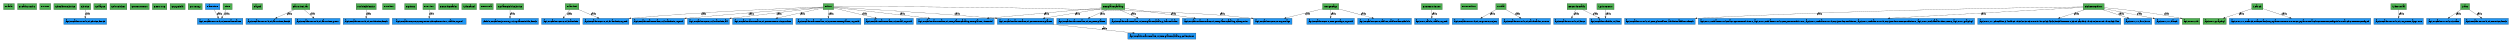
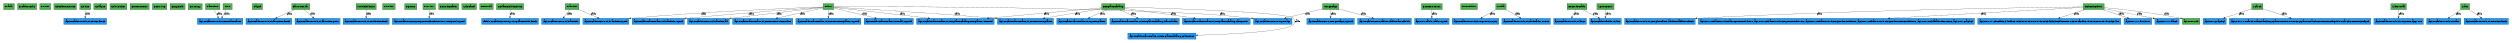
  digraph {
    rankdir=TB
    node [fillcolor="#2196F3" shape=box style=filled]
    n1 [fillcolor="#4CAF50" label=Avatar]
    n2 [fillcolor="#4CAF50" label=Breadcrumbs]
    n3 [fillcolor="#4CAF50" label=Button]
    n4 [fillcolor="#4CAF50" label=CheckboxChoice]
    n5 [fillcolor="#4CAF50" label=Choice]
    n6 [label="/api/x_cadso_work/ui/choice/fetch"]
    n7 [fillcolor="#4CAF50" label=Collapse]
    n8 [fillcolor="#4CAF50" label=ColorPicker]
    n9 [fillcolor="#4CAF50" label=ContextMenu]
    n10 [fillcolor="#4CAF50" label="COPY ME"]
    n11 [fillcolor="#4CAF50" label=CopyField]
    n12 [fillcolor="#4CAF50" label=Currency]
-   n13 [label=DateTime]
+   n13 [fillcolor="#4CAF50" label=DateTime]
    n14 [label="/api/x_cadso_work/ui/FormateDates"]
    n15 [fillcolor="#4CAF50" label=DayOf]
    n16 [fillcolor="#4CAF50" label=FavoriteStar]
    n17 [label="/api/x_cadso_work/ui/favorites/fetch"]
    n18 [label="/api/x_cadso_work/ui/favorites/post"]
    n19 [fillcolor="#4CAF50" label=MultiGlideList]
    n20 [label="/api/x_cadso_work/ui/multiList/fetch"]
    n21 [fillcolor="#4CAF50" label=Number]
    n22 [fillcolor="#4CAF50" label=Options]
    n23 [fillcolor="#4CAF50" label=Preview]
-   n24 [label="/api/x_cadso_core/component/fetchPreview/:table/:sysId"]
+   n24 [label="/api/x_cadso_core/component/fetchPreview/:scripted/:sysId"]
    n25 [fillcolor="#4CAF50" label=RecordHeader]
    n26 [fillcolor="#4CAF50" label=SidePanel]
    n27 [fillcolor="#4CAF50" label=TextArea]
    n28 [fillcolor="#4CAF50" label=Time]
    n29 [fillcolor="#4CAF50" label=UpdateFieldsChoice]
    n30 [label="/fields/x_cadso_journey/ui/updateFields/fetch"]
    n31 [fillcolor="#4CAF50" label=BrandKit]
    n32 [label="/api/x_cadso_core/ui/brandKit/:sysId"]
    n33 [label="/api/x_cadso_core/ui/brandKit"]
    n34 [fillcolor="#4CAF50" label=ContentViewer]
    n35 [label="api/now/table/:table/:sysId"]
    n36 [fillcolor="#4CAF50" label=Editor]
    n37 [label="/api/x_cadso_automate/ui/content_service/token"]
    n38 [label="/api/x_cadso_automate/ui/content_templates/:sys_id"]
    n39 [label="/api/x_cadso_automate/ui/template_catalog/templates/:item_id"]
    n40 [label="/api/x_cadso_automate/ui/content_templates"]
    n41 [label="/api/x_cadso_automate/ui/email/:sys_id"]
    n42 [label="/api/x_cadso_automate/ui/brandKit/:sysId"]
    n43 [label="/api/x_cadso_core/merge_tags"]
    n44 [label="/api/x_cadso_core/ui/brandKit/all"]
    n45 [fillcolor="#4CAF50" label=FormEditor]
    n46 [fillcolor="#4CAF50" label=MergeTags]
    n47 [label="/api/x_cadso_core/merge_tags/:sys_id"]
    n48 [label="/api/x_cadso_core/tables/:tableName/fields"]
    n49 [fillcolor="#4CAF50" label=Modal]
    n50 [label="/api/x_cadso_work/ui/requests/reject"]
    n51 [label="/api/x_cadso_work/ui/navheader/event"]
    n52 [fillcolor="#4CAF50" label=RecordDetails]
    n53 [label="api/x_cadso_work/ui/list2"]
    n54 [label="api/x_cadso_fields/ui/list"]
    n55 [fillcolor="#4CAF50" label=RichTextEditor]
    n56 [label="api/x_cadso_work/ui/complex_filter/additionalfiltersfetch"]
    n57 [label="/api/now/uxframework/macroponent_drivers,/api/now/uxframework/component_drivers,/api/now/uxframework/scripted_conditions,/api/now/uxframework/scripted_route_conditions,/api/now/uxf/databroker/exec,/api/now/graphql"]
    n58 [label="/api/now/v1/checklist/34edb69753d2030038e7e91b06dc343f/checklistItems/33e9ca2d531b030038e7e91b06dc3458"]
    n59 [label="/api/now/v1/fizz/buzz"]
    n60 [label="/api/now/v1/batch"]
    n61 [fillcolor="#4CAF50" label="api/users/:id"]
-   n62 [fillcolor="#4CAF50" label="/api/now/graphql"]
+   n62 [label="/api/now/graphql"]
    n63 [fillcolor="#4CAF50" label=Search]
    n64 [label="/api/now/v1/search/exactmatch?sysparm_term=:term&sysparm_search_context_config_id=:searchContextConfigId"]
    n65 [fillcolor="#4CAF50" label=SideModal]
    n66 [label="/api/x_cadso_work/ui/requests/approve"]
    n67 [fillcolor="#4CAF50" label=SprintRetro]
    n68 [fillcolor="#4CAF50" label=Stats]
    n69 [label="/api/x_cadso_work/ui/stats"]
    n70 [label="/api/x_cadso_work/ui/metrics/fetch"]
    n71 [fillcolor="#4CAF50" label=TemplateCatalog]
    n72 [label="/api/x_cadso_automate/ui/myTemplates"]
    n73 [label="/api/x_cadso_automate/ui/template_catalog/:baseParam"]
    n74 [label="/api/x_cadso_automate/ui/template_catalog/categories"]
    n75 [label="/api/x_cadso_automate/ui/template_catalog/collections"]
    n5 -> n6 [label=calls]
    n13 -> n14 [label=calls]
    n16 -> n17 [label=calls]
    n16 -> n18 [label=calls]
    n19 -> n20 [label=calls]
    n23 -> n24 [label=calls]
    n28 -> n14 [label=calls]
    n29 -> n30 [label=calls]
    n31 -> n32 [label=calls]
    n31 -> n33 [label=calls]
    n34 -> n35 [label=calls]
    n36 -> n32 [label=calls]
    n36 -> n37 [label=calls]
    n36 -> n38 [label=calls]
    n36 -> n39 [label=calls]
    n36 -> n40 [label=calls]
    n36 -> n41 [label=calls]
    n36 -> n42 [label=calls]
    n36 -> n43 [label=calls]
    n36 -> n44 [label=calls]
    n46 -> n43 [label=calls]
    n46 -> n47 [label=calls]
    n46 -> n48 [label=calls]
    n49 -> n50 [label=calls]
    n49 -> n51 [label=calls]
    n52 -> n53 [label=calls]
    n52 -> n54 [label=calls]
    n55 -> n56 [label=calls]
    n55 -> n57 [label=calls]
    n55 -> n58 [label=calls]
    n55 -> n59 [label=calls]
    n55 -> n60 [label=calls]
    n55 -> n61 [label=calls]
    n63 -> n62 [label=calls]
    n63 -> n64 [label=calls]
    n65 -> n66 [label=calls]
    n67 -> n54 [label=calls]
    n68 -> n69 [label=calls]
    n68 -> n70 [label=calls]
    n71 -> n39 [label=calls]
    n71 -> n40 [label=calls]
    n71 -> n72 [label=calls]
    n71 -> n73 [label=calls]
    n71 -> n74 [label=calls]
-   n40 -> n75 [label=calls]
+   n71 -> n75 [label=calls]
  }
